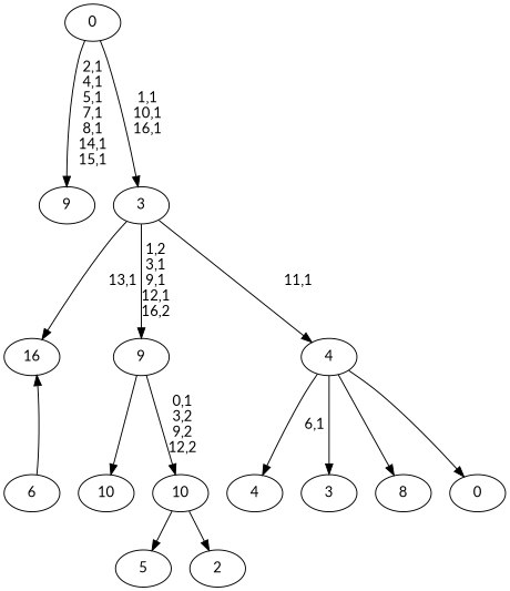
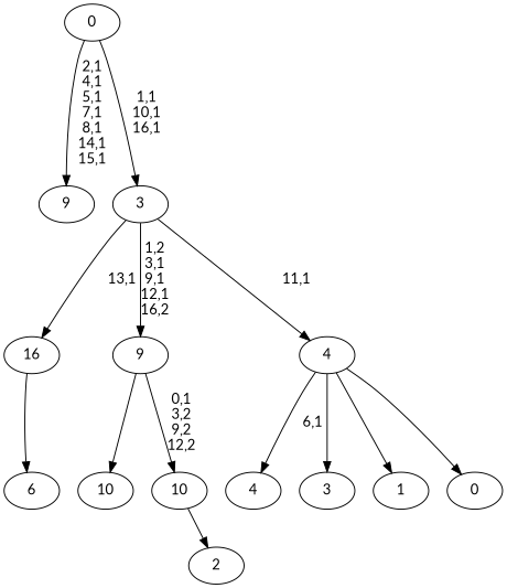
  digraph {
    fontname=Lato
    node [fontname=Lato]
    edge [fontname=Lato]
    n1 [label=10]
    n2 [label=9]
    n3 [label=6]
    16
-   n5 [label=5]
    n6 [label=4]
    n7 [label=3]
    n8 [label=2]
    10
    9
-   n11 [label=8]
+   n11 [label=1]
    n12 [label=0]
    4
    3
    0
-   n3 -> 16
-   10 -> n5
+   16 -> n3
    10 -> n8
    9 -> n1
    9 -> 10 [label="0,1\n3,2\n9,2\n12,2"]
    4 -> n6 [label="6,1"]
    4 -> n7
    4 -> n11
    4 -> n12
    3 -> 16 [label="13,1"]
    3 -> 9 [label="1,2\n3,1\n9,1\n12,1\n16,2"]
    3 -> 4 [label="11,1"]
    0 -> n2 [label="2,1\n4,1\n5,1\n7,1\n8,1\n14,1\n15,1"]
    0 -> 3 [label="1,1\n10,1\n16,1"]
  }
